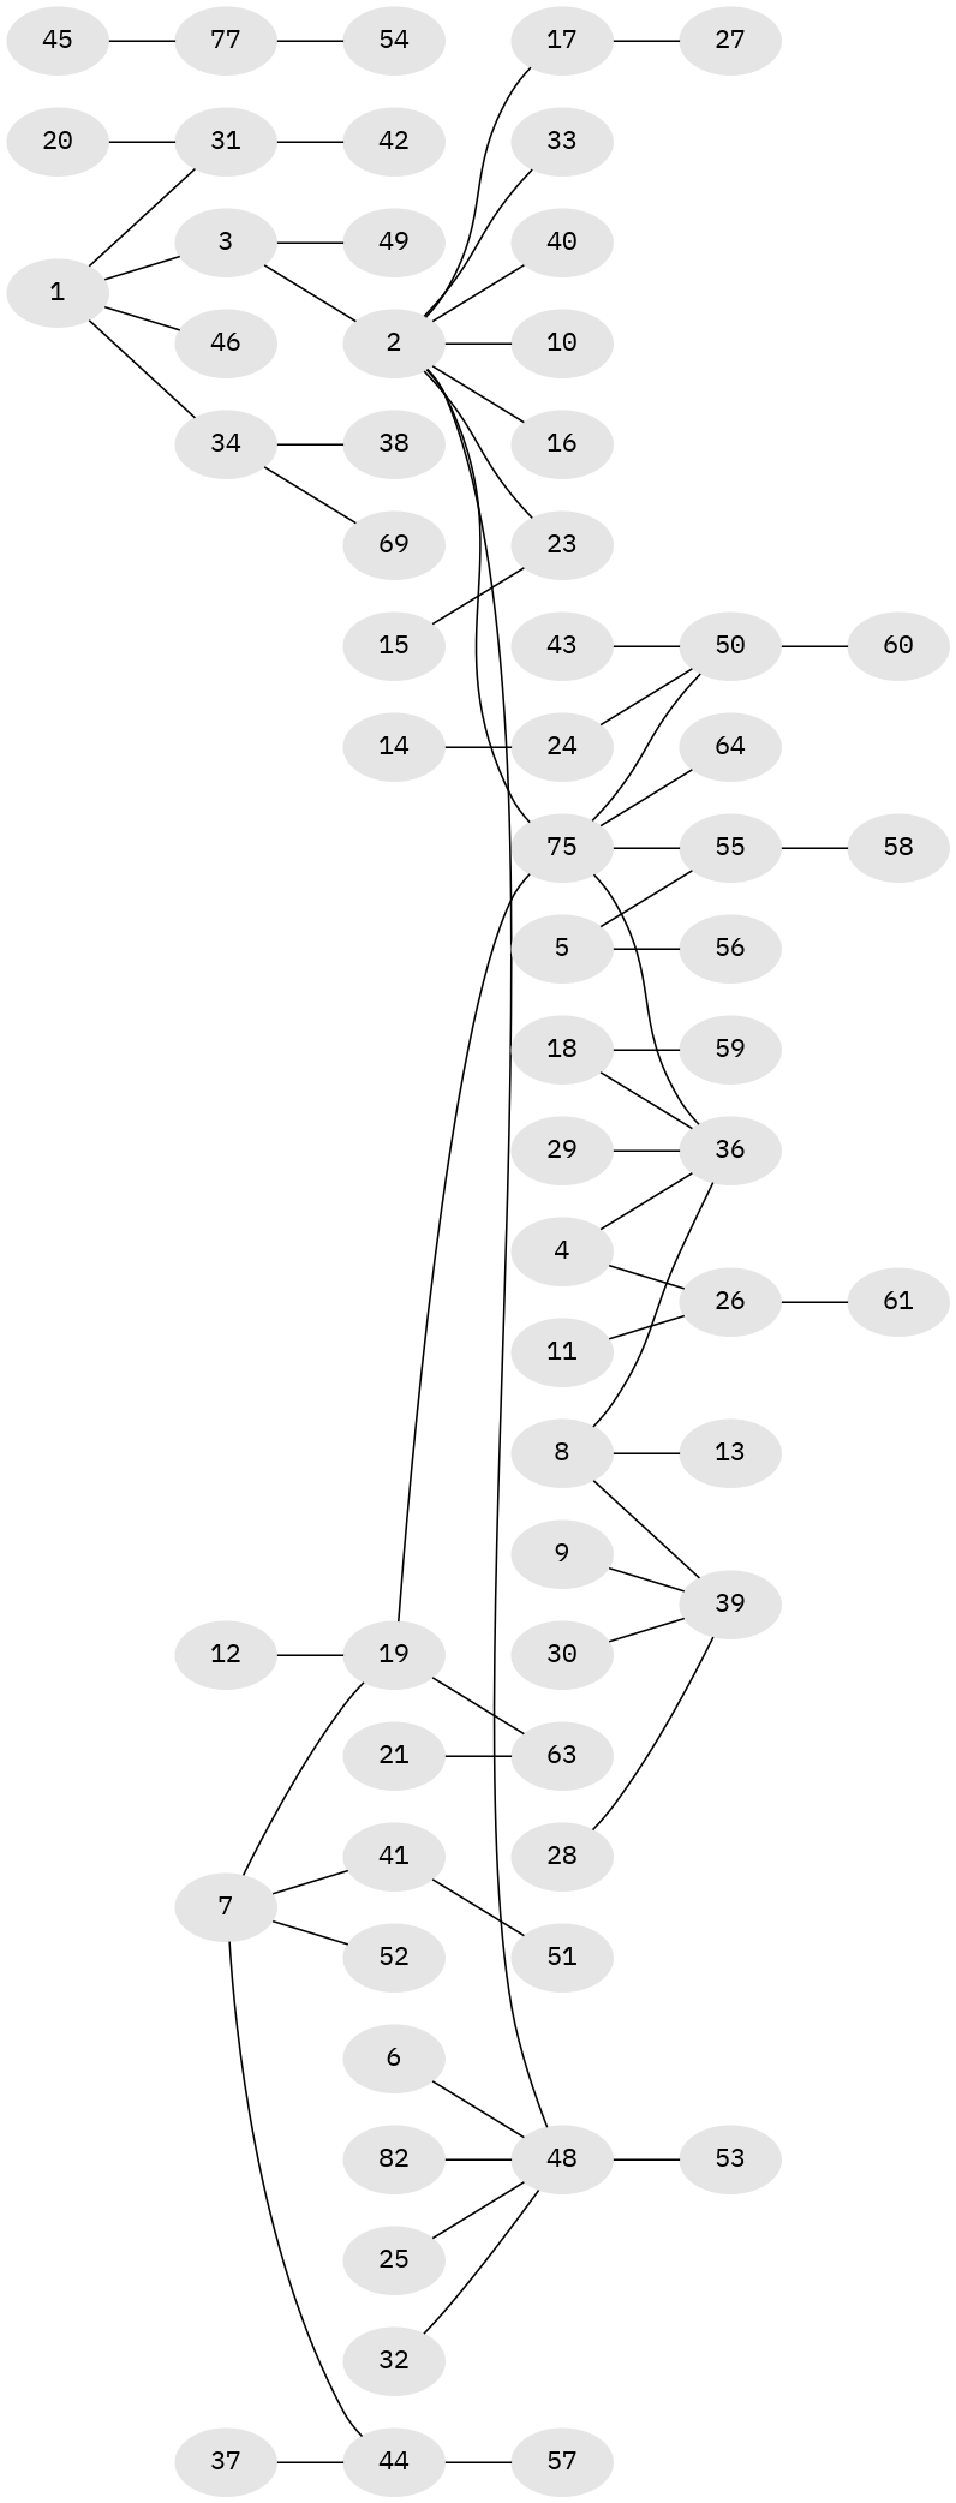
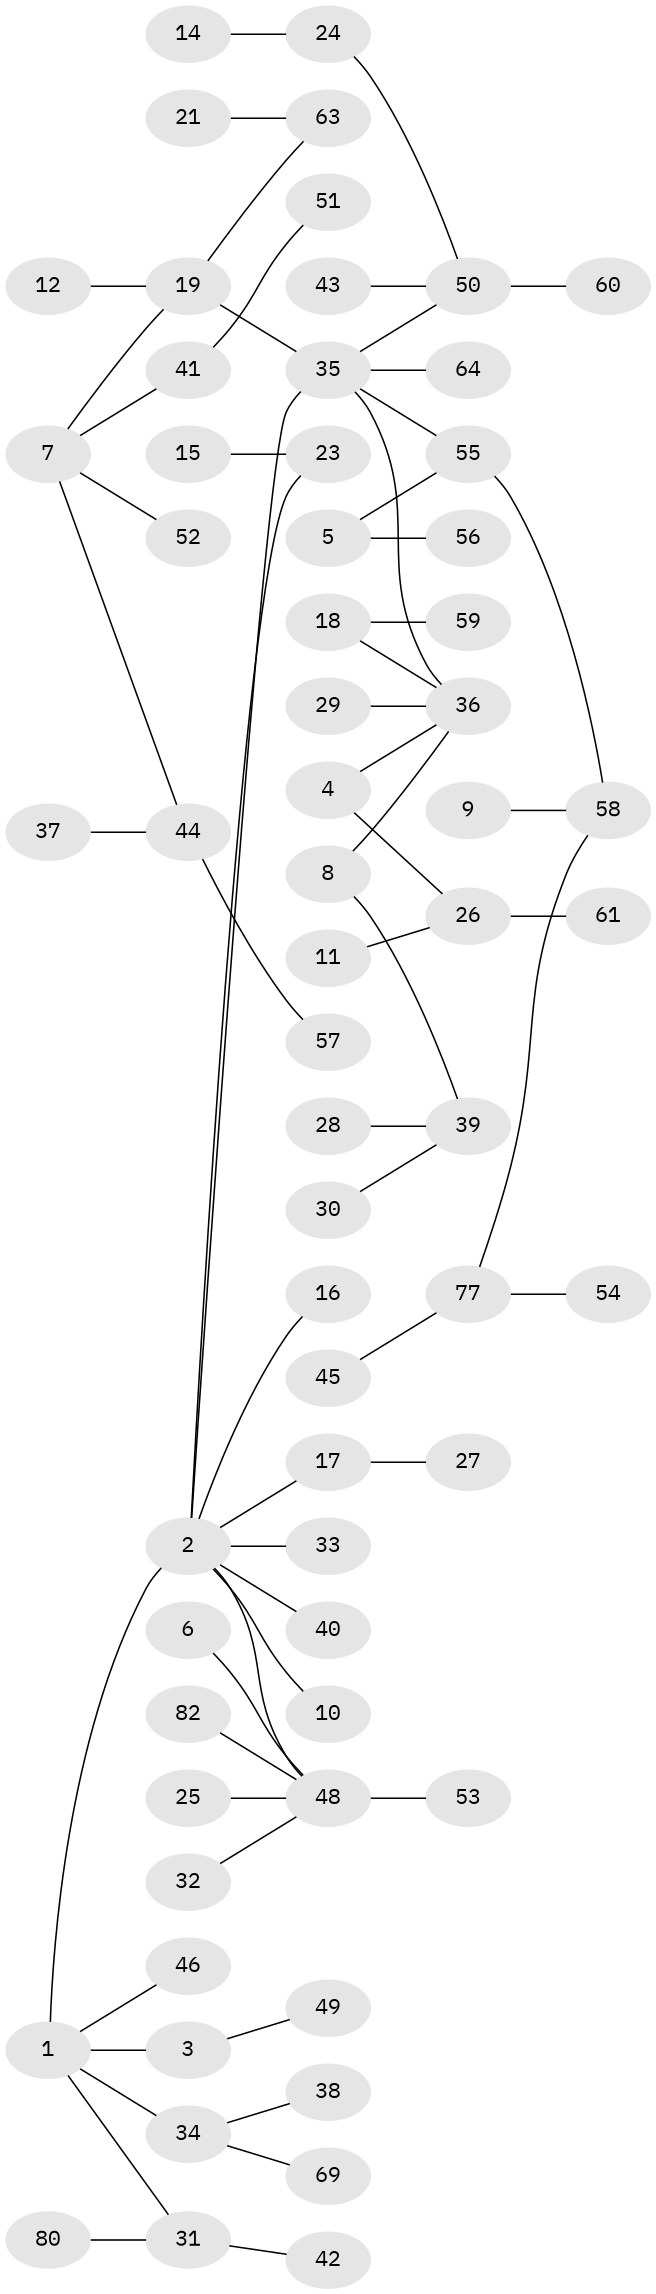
  graph {
    fontname="IBM Plex Mono"
    rankdir=LR
    node [color=gray90 fontname="IBM Plex Mono" style=filled]
    edge [fontname="IBM Plex Mono" weight=1.0]
    1
    2
    3
    31
    34
    46
    10
    16
    17
    23
    33
-   35 [label=75]
+   35
    40
    48
    49
    42
    38
    n18 [label=69]
    27
    36
    55
    50
    64
    53
    4
    26
    61
    5
    56
    58
    6
    7
    19
    41
    44
    52
    63
    51
    57
    8
-   13
    39
    9
    11
    12
    14
    24
    15
    18
    59
-   20
+   20 [label=80]
    21
    n53 [label=82]
    60
    25
    28
    29
    30
    32
    37
    43
    n62 [label=77]
    45
    54
-   3 -- 2
+   1 -- 2
    1 -- 3
    1 -- 31
    1 -- 34
    1 -- 46
    2 -- 10
    2 -- 16
    2 -- 17
    2 -- 23
    2 -- 33
    2 -- 35
    2 -- 40
    2 -- 48
    3 -- 49
    31 -- 42
    34 -- 38
    34 -- n18
    17 -- 27
    35 -- 36
    35 -- 55
    35 -- 50
    35 -- 64
    48 -- 53
    55 -- 58
    50 -- 60
    4 -- 36
    4 -- 26
    26 -- 61
    5 -- 55
    5 -- 56
    6 -- 48
    7 -- 19
    7 -- 41
    7 -- 44
    7 -- 52
    19 -- 35
    19 -- 63
    41 -- 51
    44 -- 57
    8 -- 36
-   8 -- 13
    8 -- 39
-   9 -- 39
+   9 -- 58
    11 -- 26
    12 -- 19
    14 -- 24
    24 -- 50
    15 -- 23
    18 -- 36
    18 -- 59
    20 -- 31
    21 -- 63
    n53 -- 48
    25 -- 48
    28 -- 39
    29 -- 36
    30 -- 39
    32 -- 48
    37 -- 44
    43 -- 50
+   n62 -- 58
    n62 -- 54
    45 -- n62
  }
